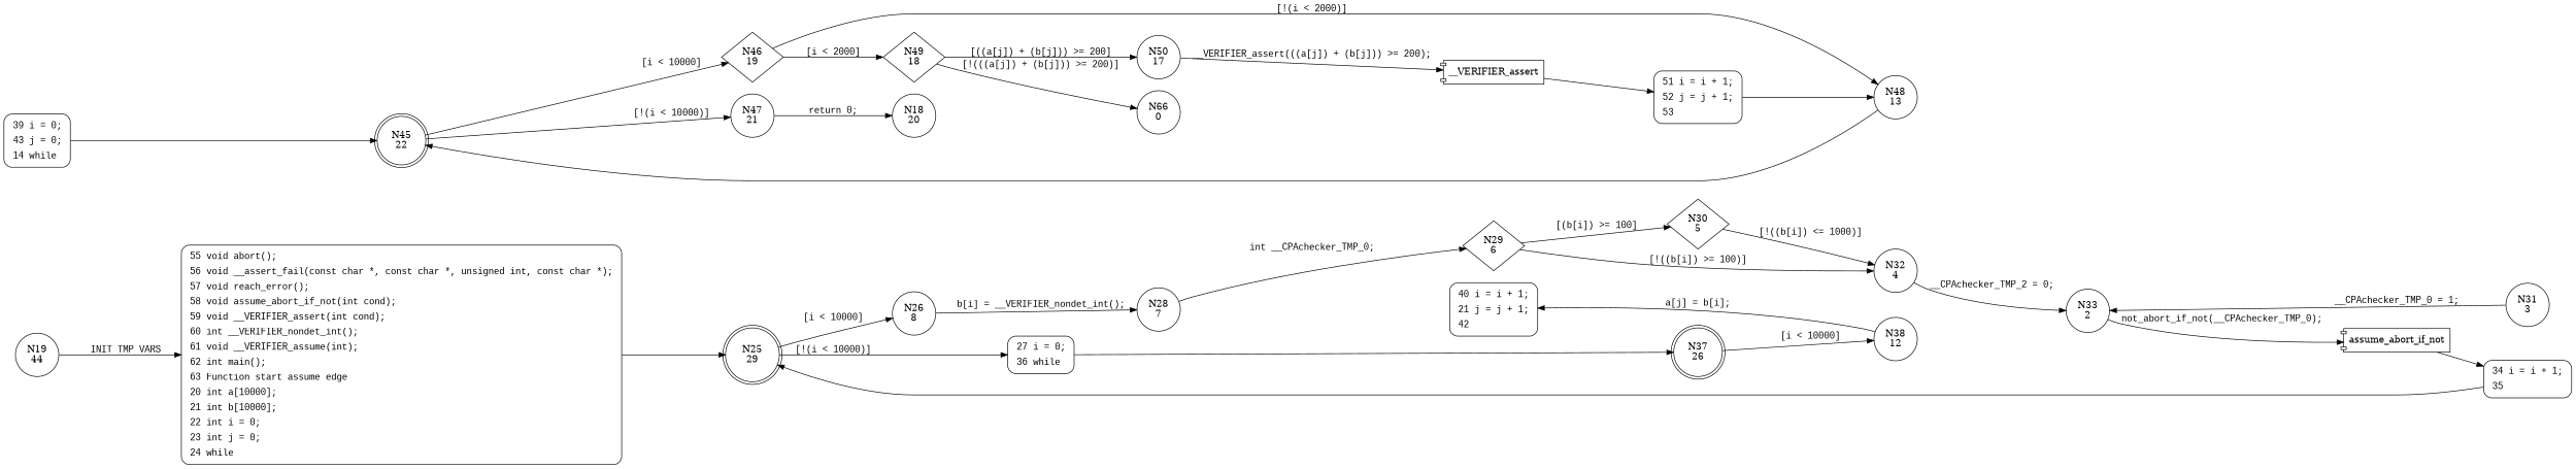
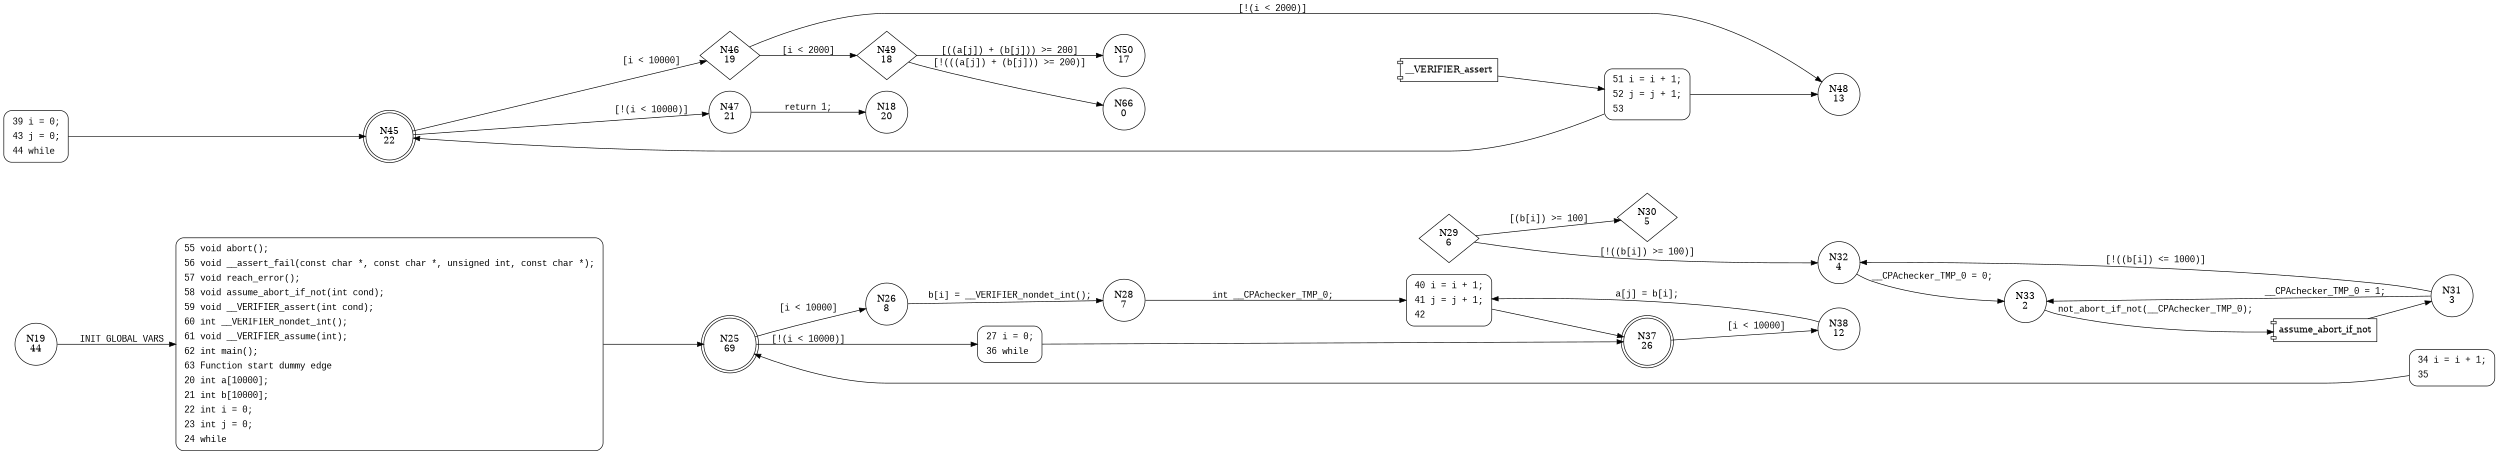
  digraph {
    rankdir=LR
    node [shape=circle]
    edge [fontname="Courier New"]
    n1 [label="N19\n44"]
-   n2 [fillcolor=white fontname="Courier New" label=<<table border="0" cellborder="0" cellpadding="3" bgcolor="white"><tr><td align="right">55</td><td align="left">void abort();</td></tr><tr><td align="right">56</td><td align="left">void __assert_fail(const char *, const char *, unsigned int, const char *);</td></tr><tr><td align="right">57</td><td align="left">void reach_error();</td></tr><tr><td align="right">58</td><td align="left">void assume_abort_if_not(int cond);</td></tr><tr><td align="right">59</td><td align="left">void __VERIFIER_assert(int cond);</td></tr><tr><td align="right">60</td><td align="left">int __VERIFIER_nondet_int();</td></tr><tr><td align="right">61</td><td align="left">void __VERIFIER_assume(int);</td></tr><tr><td align="right">62</td><td align="left">int main();</td></tr><tr><td align="right">63</td><td align="left">Function start assume edge</td></tr><tr><td align="right">20</td><td align="left">int a[10000];</td></tr><tr><td align="right">21</td><td align="left">int b[10000];</td></tr><tr><td align="right">22</td><td align="left">int i = 0;</td></tr><tr><td align="right">23</td><td align="left">int j = 0;</td></tr><tr><td align="right">24</td><td align="left">while</td></tr></table>> penwidth=1 shape=Mrecord style="filled,bold"]
-   n3 [label="N25\n29" shape=doublecircle]
+   n2 [fillcolor=white fontname="Courier New" label=<<table border="0" cellborder="0" cellpadding="3" bgcolor="white"><tr><td align="right">55</td><td align="left">void abort();</td></tr><tr><td align="right">56</td><td align="left">void __assert_fail(const char *, const char *, unsigned int, const char *);</td></tr><tr><td align="right">57</td><td align="left">void reach_error();</td></tr><tr><td align="right">58</td><td align="left">void assume_abort_if_not(int cond);</td></tr><tr><td align="right">59</td><td align="left">void __VERIFIER_assert(int cond);</td></tr><tr><td align="right">60</td><td align="left">int __VERIFIER_nondet_int();</td></tr><tr><td align="right">61</td><td align="left">void __VERIFIER_assume(int);</td></tr><tr><td align="right">62</td><td align="left">int main();</td></tr><tr><td align="right">63</td><td align="left">Function start dummy edge</td></tr><tr><td align="right">20</td><td align="left">int a[10000];</td></tr><tr><td align="right">21</td><td align="left">int b[10000];</td></tr><tr><td align="right">22</td><td align="left">int i = 0;</td></tr><tr><td align="right">23</td><td align="left">int j = 0;</td></tr><tr><td align="right">24</td><td align="left">while</td></tr></table>> penwidth=1 shape=Mrecord style="filled,bold"]
+   n3 [label="N25\n69" shape=doublecircle]
    n4 [label="N26\n8"]
    n5 [fillcolor=white fontname="Courier New" label=<<table border="0" cellborder="0" cellpadding="3" bgcolor="white"><tr><td align="right">27</td><td align="left">i = 0;</td></tr><tr><td align="right">36</td><td align="left">while</td></tr></table>> penwidth=1 shape=Mrecord style="filled,bold"]
    n6 [label="N28\n7"]
    n7 [label="N37\n26" shape=doublecircle]
    n8 [label="N29\n6" shape=diamond]
    n9 [label="N38\n12"]
-   n10 [fillcolor=white fontname="Courier New" label=<<table border="0" cellborder="0" cellpadding="3" bgcolor="white"><tr><td align="right">40</td><td align="left">i = i + 1;</td></tr><tr><td align="right">21</td><td align="left">j = j + 1;</td></tr><tr><td align="right">42</td><td align="left"></td></tr></table>> penwidth=1 shape=Mrecord style="filled,bold"]
-   n11 [fillcolor=white fontname="Courier New" label=<<table border="0" cellborder="0" cellpadding="3" bgcolor="white"><tr><td align="right">39</td><td align="left">i = 0;</td></tr><tr><td align="right">43</td><td align="left">j = 0;</td></tr><tr><td align="right">14</td><td align="left">while</td></tr></table>> penwidth=1 shape=Mrecord style="filled,bold"]
+   n10 [fillcolor=white fontname="Courier New" label=<<table border="0" cellborder="0" cellpadding="3" bgcolor="white"><tr><td align="right">40</td><td align="left">i = i + 1;</td></tr><tr><td align="right">41</td><td align="left">j = j + 1;</td></tr><tr><td align="right">42</td><td align="left"></td></tr></table>> penwidth=1 shape=Mrecord style="filled,bold"]
+   n11 [fillcolor=white fontname="Courier New" label=<<table border="0" cellborder="0" cellpadding="3" bgcolor="white"><tr><td align="right">39</td><td align="left">i = 0;</td></tr><tr><td align="right">43</td><td align="left">j = 0;</td></tr><tr><td align="right">44</td><td align="left">while</td></tr></table>> penwidth=1 shape=Mrecord style="filled,bold"]
    n12 [label="N45\n22" shape=doublecircle]
    n13 [label="N46\n19" shape=diamond]
    n14 [label="N47\n21"]
    n15 [label="N49\n18" shape=diamond]
    n16 [label="N48\n13"]
    n17 [label="N18\n20"]
    n18 [label="N50\n17"]
    n19 [label="N66\n0"]
    n20 [label=__VERIFIER_assert shape=component]
    n21 [fillcolor=white fontname="Courier New" label=<<table border="0" cellborder="0" cellpadding="3" bgcolor="white"><tr><td align="right">51</td><td align="left">i = i + 1;</td></tr><tr><td align="right">52</td><td align="left">j = j + 1;</td></tr><tr><td align="right">53</td><td align="left"></td></tr></table>> penwidth=1 shape=Mrecord style="filled,bold"]
    n22 [label="N30\n5" shape=diamond]
    n23 [label="N32\n4"]
    n24 [label="N33\n2"]
    n25 [label="N31\n3"]
    n26 [label=assume_abort_if_not shape=component]
    n27 [fillcolor=white fontname="Courier New" label=<<table border="0" cellborder="0" cellpadding="3" bgcolor="white"><tr><td align="right">34</td><td align="left">i = i + 1;</td></tr><tr><td align="right">35</td><td align="left"></td></tr></table>> penwidth=1 shape=Mrecord style="filled,bold"]
-   n1 -> n2 [label="INIT TMP VARS"]
+   n1 -> n2 [label="INIT GLOBAL VARS"]
    n2 -> n3 [fontname=""]
    n3 -> n4 [label="[i < 10000]"]
    n3 -> n5 [label="[!(i < 10000)]"]
    n4 -> n6 [label="b[i] = __VERIFIER_nondet_int();"]
    n5 -> n7 [fontname=""]
-   n6 -> n8 [label="int __CPAchecker_TMP_0;"]
+   n6 -> n10 [label="int __CPAchecker_TMP_0;"]
    n7 -> n9 [label="[i < 10000]"]
    n8 -> n22 [label="[(b[i]) >= 100]"]
    n8 -> n23 [label="[!((b[i]) >= 100)]"]
    n9 -> n10 [label="a[j] = b[i];"]
+   n10 -> n7 [fontname=""]
    n11 -> n12 [fontname=""]
    n12 -> n13 [label="[i < 10000]"]
    n12 -> n14 [label="[!(i < 10000)]"]
    n13 -> n15 [label="[i < 2000]"]
    n13 -> n16 [label="[!(i < 2000)]"]
-   n14 -> n17 [label="return 0;"]
+   n14 -> n17 [label="return 1;"]
    n15 -> n18 [label="[((a[j]) + (b[j])) >= 200]"]
    n15 -> n19 [label="[!(((a[j]) + (b[j])) >= 200)]"]
-   n16 -> n12
-   n18 -> n20 [label="__VERIFIER_assert(((a[j]) + (b[j])) >= 200);"]
+   n21 -> n12
    n20 -> n21
    n21 -> n16 [fontname=""]
-   n22 -> n23 [label="[!((b[i]) <= 1000)]"]
-   n23 -> n24 [label="__CPAchecker_TMP_2 = 0;"]
+   n25 -> n23 [label="[!((b[i]) <= 1000)]"]
+   n23 -> n24 [label="__CPAchecker_TMP_0 = 0;"]
    n24 -> n26 [label="not_abort_if_not(__CPAchecker_TMP_0);"]
    n25 -> n24 [label="__CPAchecker_TMP_0 = 1;"]
-   n26 -> n27
+   n26 -> n25
    n27 -> n3 [fontname=""]
  }
